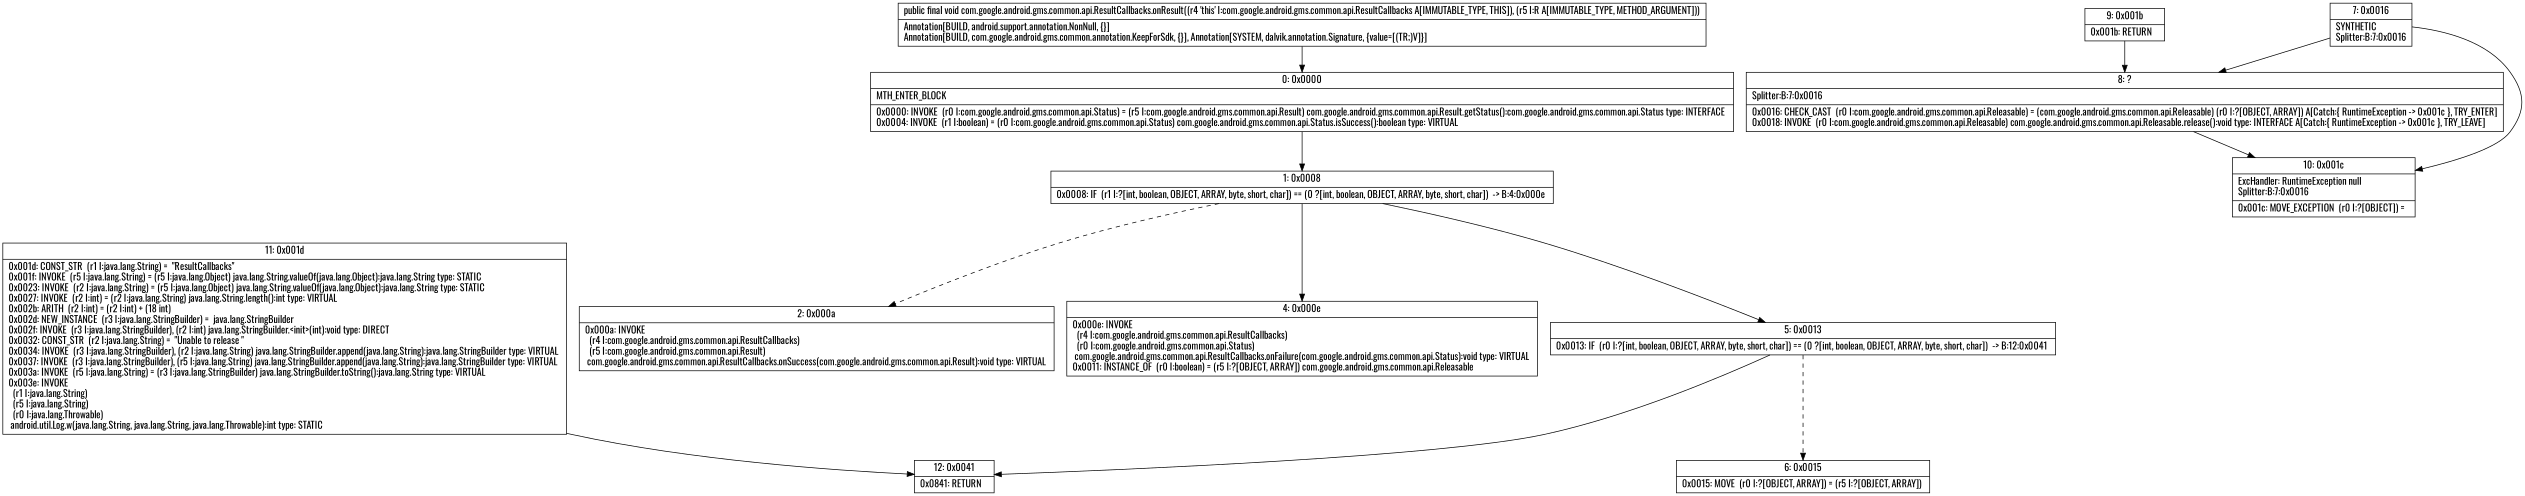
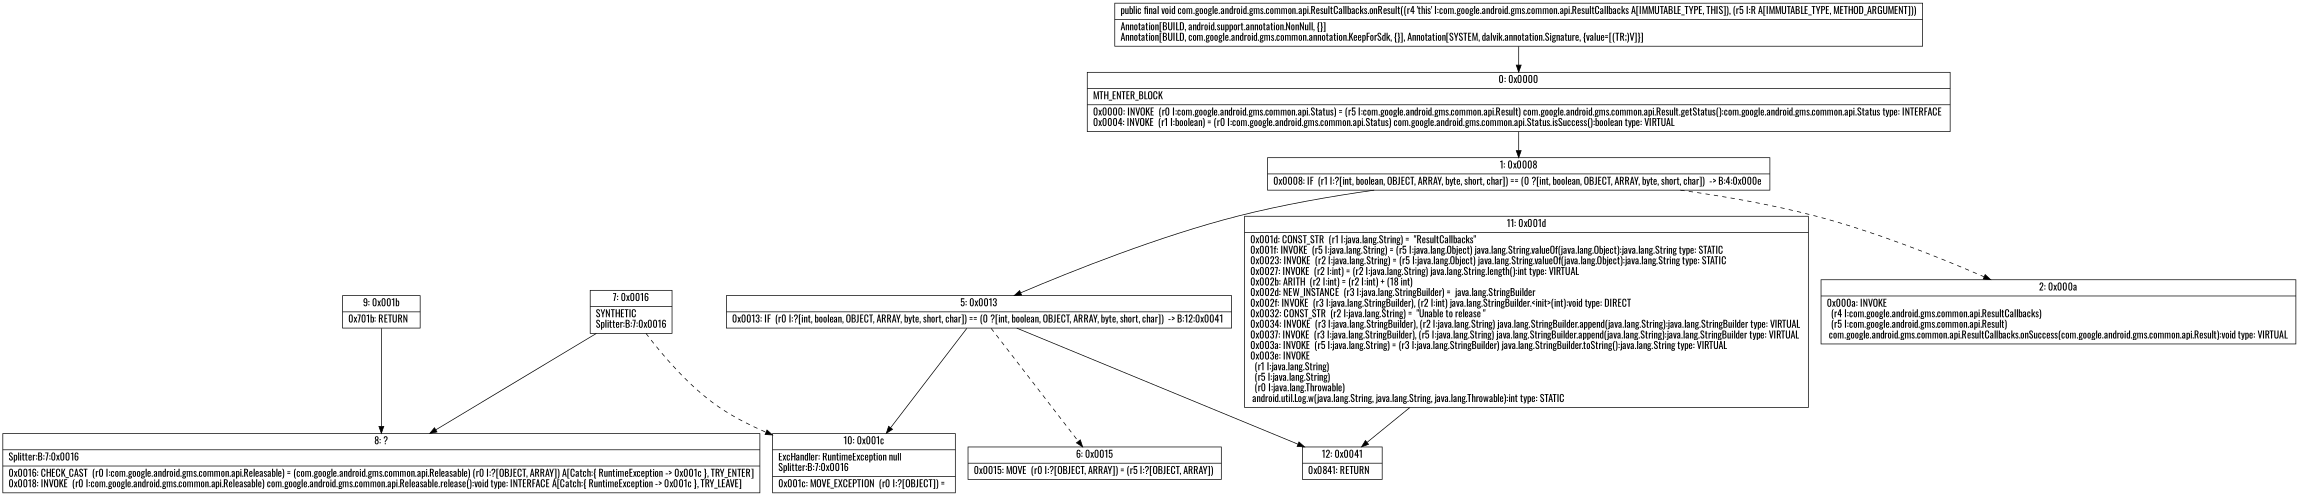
  digraph {
    fontname=Oswald
    node [fontname=Oswald shape=record]
    edge [fontname=Oswald]
    n1 [label="{0\:\ 0x0000|MTH_ENTER_BLOCK\l|0x0000: INVOKE  (r0 I:com.google.android.gms.common.api.Status) = (r5 I:com.google.android.gms.common.api.Result) com.google.android.gms.common.api.Result.getStatus():com.google.android.gms.common.api.Status type: INTERFACE \l0x0004: INVOKE  (r1 I:boolean) = (r0 I:com.google.android.gms.common.api.Status) com.google.android.gms.common.api.Status.isSuccess():boolean type: VIRTUAL \l}"]
    n2 [label="{1\:\ 0x0008|0x0008: IF  (r1 I:?[int, boolean, OBJECT, ARRAY, byte, short, char]) == (0 ?[int, boolean, OBJECT, ARRAY, byte, short, char])  \-\> B:4:0x000e \l}"]
    n3 [label="{2\:\ 0x000a|0x000a: INVOKE  \l  (r4 I:com.google.android.gms.common.api.ResultCallbacks)\l  (r5 I:com.google.android.gms.common.api.Result)\l com.google.android.gms.common.api.ResultCallbacks.onSuccess(com.google.android.gms.common.api.Result):void type: VIRTUAL \l}"]
-   n4 [label="{4\:\ 0x000e|0x000e: INVOKE  \l  (r4 I:com.google.android.gms.common.api.ResultCallbacks)\l  (r0 I:com.google.android.gms.common.api.Status)\l com.google.android.gms.common.api.ResultCallbacks.onFailure(com.google.android.gms.common.api.Status):void type: VIRTUAL \l0x0011: INSTANCE_OF  (r0 I:boolean) = (r5 I:?[OBJECT, ARRAY]) com.google.android.gms.common.api.Releasable \l}"]
    n5 [label="{5\:\ 0x0013|0x0013: IF  (r0 I:?[int, boolean, OBJECT, ARRAY, byte, short, char]) == (0 ?[int, boolean, OBJECT, ARRAY, byte, short, char])  \-\> B:12:0x0041 \l}"]
    n6 [label="{6\:\ 0x0015|0x0015: MOVE  (r0 I:?[OBJECT, ARRAY]) = (r5 I:?[OBJECT, ARRAY]) \l}"]
    n7 [label="{12\:\ 0x0041|0x0841: RETURN   \l}"]
    n8 [label="{7\:\ 0x0016|SYNTHETIC\lSplitter:B:7:0x0016\l}"]
    n9 [label="{8\:\ ?|Splitter:B:7:0x0016\l|0x0016: CHECK_CAST  (r0 I:com.google.android.gms.common.api.Releasable) = (com.google.android.gms.common.api.Releasable) (r0 I:?[OBJECT, ARRAY]) A[Catch:\{ RuntimeException \-\> 0x001c \}, TRY_ENTER]\l0x0018: INVOKE  (r0 I:com.google.android.gms.common.api.Releasable) com.google.android.gms.common.api.Releasable.release():void type: INTERFACE A[Catch:\{ RuntimeException \-\> 0x001c \}, TRY_LEAVE]\l}"]
    n10 [label="{10\:\ 0x001c|ExcHandler: RuntimeException null\lSplitter:B:7:0x0016\l|0x001c: MOVE_EXCEPTION  (r0 I:?[OBJECT]) =  \l}"]
-   n11 [label="{9\:\ 0x001b|0x001b: RETURN   \l}"]
+   n11 [label="{9\:\ 0x001b|0x701b: RETURN   \l}"]
    n12 [label="{11\:\ 0x001d|0x001d: CONST_STR  (r1 I:java.lang.String) =  \"ResultCallbacks\" \l0x001f: INVOKE  (r5 I:java.lang.String) = (r5 I:java.lang.Object) java.lang.String.valueOf(java.lang.Object):java.lang.String type: STATIC \l0x0023: INVOKE  (r2 I:java.lang.String) = (r5 I:java.lang.Object) java.lang.String.valueOf(java.lang.Object):java.lang.String type: STATIC \l0x0027: INVOKE  (r2 I:int) = (r2 I:java.lang.String) java.lang.String.length():int type: VIRTUAL \l0x002b: ARITH  (r2 I:int) = (r2 I:int) + (18 int) \l0x002d: NEW_INSTANCE  (r3 I:java.lang.StringBuilder) =  java.lang.StringBuilder \l0x002f: INVOKE  (r3 I:java.lang.StringBuilder), (r2 I:int) java.lang.StringBuilder.\<init\>(int):void type: DIRECT \l0x0032: CONST_STR  (r2 I:java.lang.String) =  \"Unable to release \" \l0x0034: INVOKE  (r3 I:java.lang.StringBuilder), (r2 I:java.lang.String) java.lang.StringBuilder.append(java.lang.String):java.lang.StringBuilder type: VIRTUAL \l0x0037: INVOKE  (r3 I:java.lang.StringBuilder), (r5 I:java.lang.String) java.lang.StringBuilder.append(java.lang.String):java.lang.StringBuilder type: VIRTUAL \l0x003a: INVOKE  (r5 I:java.lang.String) = (r3 I:java.lang.StringBuilder) java.lang.StringBuilder.toString():java.lang.String type: VIRTUAL \l0x003e: INVOKE  \l  (r1 I:java.lang.String)\l  (r5 I:java.lang.String)\l  (r0 I:java.lang.Throwable)\l android.util.Log.w(java.lang.String, java.lang.String, java.lang.Throwable):int type: STATIC \l}"]
    n13 [label="{public final void com.google.android.gms.common.api.ResultCallbacks.onResult((r4 'this' I:com.google.android.gms.common.api.ResultCallbacks A[IMMUTABLE_TYPE, THIS]), (r5 I:R A[IMMUTABLE_TYPE, METHOD_ARGUMENT]))  | Annotation[BUILD, android.support.annotation.NonNull, \{\}]\lAnnotation[BUILD, com.google.android.gms.common.annotation.KeepForSdk, \{\}], Annotation[SYSTEM, dalvik.annotation.Signature, \{value=[(TR;)V]\}]\l}"]
    n1 -> n2
    n2 -> n3 [style=dashed]
-   n2 -> n4
    n2 -> n5
    n5 -> n6 [style=dashed]
    n5 -> n7
    n8 -> n9
-   n8 -> n10
-   n9 -> n10
+   n8 -> n10 [style=dashed]
+   n5 -> n10
    n11 -> n9
    n12 -> n7
    n13 -> n1
  }
